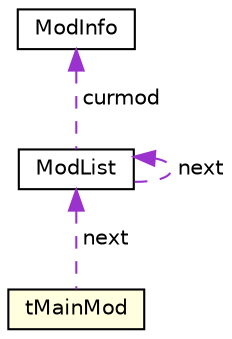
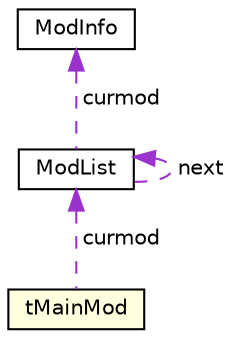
  digraph {
    fontname="DejaVu Sans"
    node [color=black fillcolor=white fontname="DejaVu Sans" fontsize=10 shape=record style=filled]
    edge [color=darkorchid3 dir=back fontname="DejaVu Sans" fontsize=10 labelfontname=Helvetica labelfontsize=10 style=dashed]
    n1 [fillcolor=lightyellow fontcolor=black height=0.2 label=tMainMod width=0.4]
    n2 [height=0.2 label=ModList width=0.4]
    n3 [height=0.2 label=ModInfo width=0.4]
-   n2 -> n1 [label=" next"]
+   n2 -> n1 [label=" curmod"]
    n2 -> n2 [label=" next"]
    n3 -> n2 [label=" curmod"]
  }
